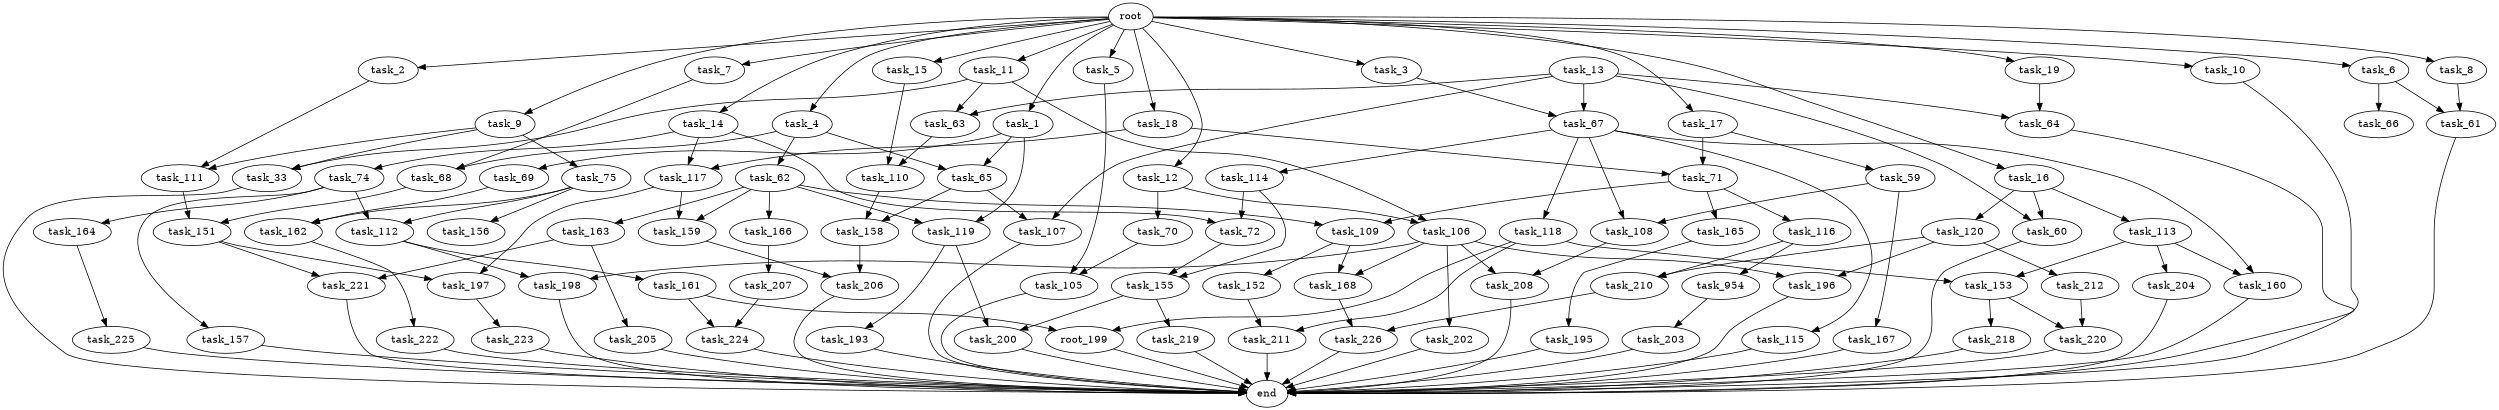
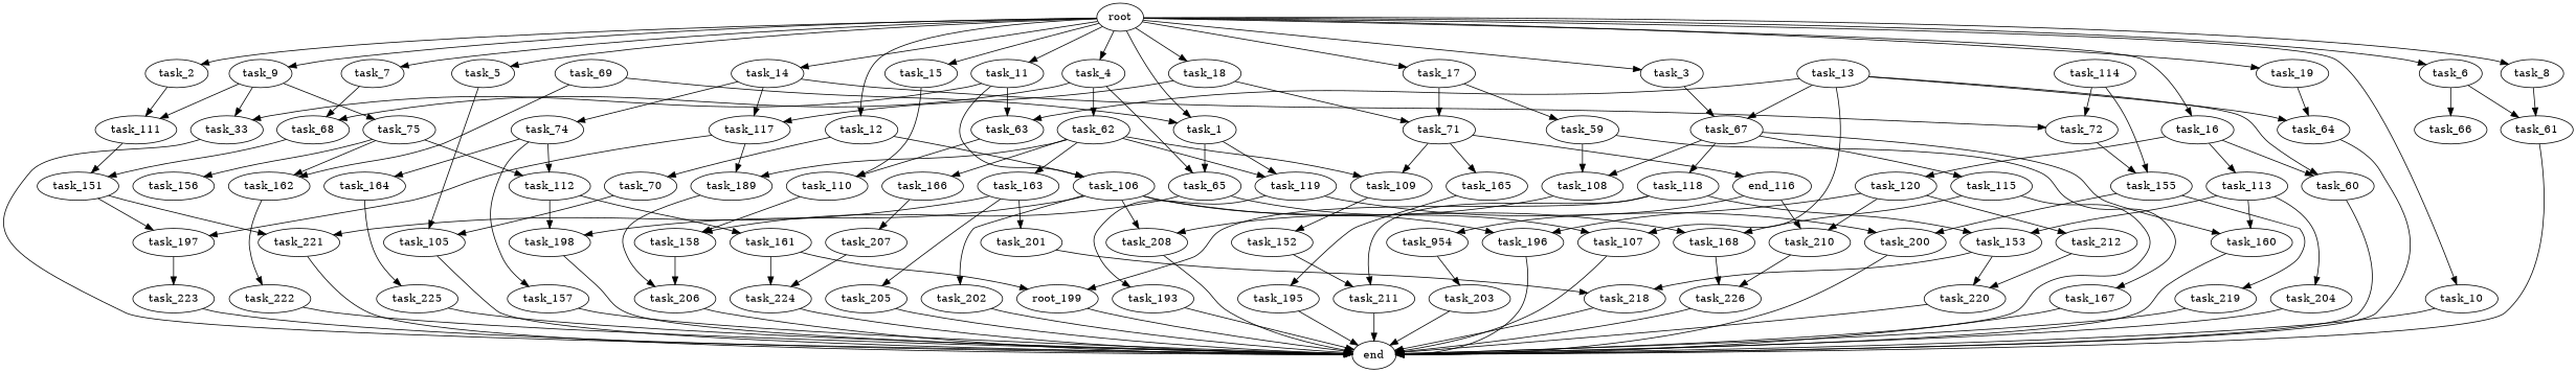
  digraph {
    task_67
    task_114
    task_160
    task_115
    task_118
    task_108
    task_72
    task_155
    end
    task_211
    n11 [label=root_199]
    task_153
    task_208
    task_193
    task_12
    task_106
    task_70
    task_196
    task_168
    task_198
    task_202
    task_105
+   task_201
    task_218
    task_5
    task_63
    task_110
    task_158
    task_164
    task_225
    task_226
    task_17
    task_71
    task_59
    task_165
    task_109
-   task_116
+   task_116 [label=end_116]
    task_167
    task_2
    task_111
    task_151
    task_207
    task_224
    task_197
    task_223
    task_161
    task_166
    task_60
    task_15
    task_163
    task_221
    task_205
    task_11
    n54 [label=task_33]
    task_195
    task_152
    n57 [label=task_954]
    task_210
    task_117
-   task_159
+   task_159 [label=task_189]
    task_206
    task_64
    root
    task_8
    task_18
    task_1
    task_3
    task_9
    task_4
    task_16
    task_19
    task_6
    task_7
    task_10
    task_14
    task_61
    task_69
    task_119
    task_65
    task_75
    task_68
    task_62
    task_120
    task_113
    task_66
    task_13
    task_107
    task_74
    task_200
    task_219
    task_162
    task_222
    task_157
    task_112
    task_203
    task_212
    task_220
    task_156
    task_204
-   task_67 -> task_114
    task_67 -> task_160
    task_67 -> task_115
    task_67 -> task_118
    task_67 -> task_108
    task_114 -> task_72
    task_114 -> task_155
    task_160 -> end
    task_115 -> end
    task_118 -> task_211
    task_118 -> n11
    task_118 -> task_153
    task_108 -> task_208
    task_72 -> task_155
    task_155 -> task_200
    task_155 -> task_219
    task_211 -> end
    n11 -> end
    task_153 -> task_218
    task_153 -> task_220
    task_208 -> end
    task_193 -> end
    task_12 -> task_106
    task_12 -> task_70
    task_106 -> task_208
    task_106 -> task_196
    task_106 -> task_168
    task_106 -> task_198
    task_106 -> task_202
    task_70 -> task_105
    task_196 -> end
    task_168 -> task_226
    task_198 -> end
    task_202 -> end
    task_105 -> end
+   task_201 -> task_218
    task_218 -> end
    task_5 -> task_105
    task_63 -> task_110
    task_110 -> task_158
    task_158 -> task_206
    task_164 -> task_225
    task_225 -> end
    task_226 -> end
    task_17 -> task_71
    task_17 -> task_59
    task_71 -> task_165
    task_71 -> task_109
    task_71 -> task_116
    task_59 -> task_108
    task_59 -> task_167
    task_165 -> task_195
-   task_109 -> task_168
+   task_115 -> task_168
    task_109 -> task_152
    task_116 -> n57
    task_116 -> task_210
    task_167 -> end
    task_2 -> task_111
    task_111 -> task_151
    task_151 -> task_197
    task_151 -> task_221
    task_207 -> task_224
    task_224 -> end
    task_197 -> task_223
    task_223 -> end
    task_161 -> n11
    task_161 -> task_224
    task_166 -> task_207
    task_60 -> end
    task_15 -> task_110
+   task_163 -> task_201
    task_163 -> task_221
    task_163 -> task_205
    task_221 -> end
    task_205 -> end
    task_11 -> task_106
    task_11 -> task_63
    task_11 -> n54
    n54 -> end
    task_195 -> end
    task_152 -> task_211
    n57 -> task_203
    task_210 -> task_226
    task_117 -> task_197
    task_117 -> task_159
    task_159 -> task_206
    task_206 -> end
    task_64 -> end
    root -> task_12
    root -> task_5
    root -> task_17
    root -> task_2
    root -> task_15
    root -> task_11
    root -> task_8
    root -> task_18
    root -> task_1
    root -> task_3
    root -> task_9
    root -> task_4
    root -> task_16
    root -> task_19
    root -> task_6
    root -> task_7
    root -> task_10
    root -> task_14
    task_8 -> task_61
    task_18 -> task_71
    task_18 -> task_117
-   task_1 -> task_69
+   task_69 -> task_1
    task_1 -> task_119
    task_1 -> task_65
    task_3 -> task_67
    task_9 -> task_111
    task_9 -> n54
    task_9 -> task_75
    task_4 -> task_65
    task_4 -> task_68
    task_4 -> task_62
    task_16 -> task_60
    task_16 -> task_120
    task_16 -> task_113
    task_19 -> task_64
    task_6 -> task_61
    task_6 -> task_66
    task_7 -> task_68
    task_10 -> end
    task_14 -> task_72
    task_14 -> task_117
    task_14 -> task_74
    task_61 -> end
    task_69 -> task_162
    task_119 -> task_193
    task_119 -> task_200
    task_65 -> task_158
    task_65 -> task_107
    task_75 -> task_162
    task_75 -> task_112
    task_75 -> task_156
    task_68 -> task_151
    task_62 -> task_109
    task_62 -> task_166
    task_62 -> task_163
    task_62 -> task_159
    task_62 -> task_119
    task_120 -> task_196
    task_120 -> task_210
    task_120 -> task_212
    task_113 -> task_160
    task_113 -> task_153
    task_113 -> task_204
    task_13 -> task_67
    task_13 -> task_63
    task_13 -> task_60
    task_13 -> task_64
    task_13 -> task_107
    task_107 -> end
    task_74 -> task_164
    task_74 -> task_157
    task_74 -> task_112
    task_200 -> end
    task_219 -> end
    task_162 -> task_222
    task_222 -> end
    task_157 -> end
    task_112 -> task_198
    task_112 -> task_161
    task_203 -> end
    task_212 -> task_220
    task_220 -> end
    task_204 -> end
  }
